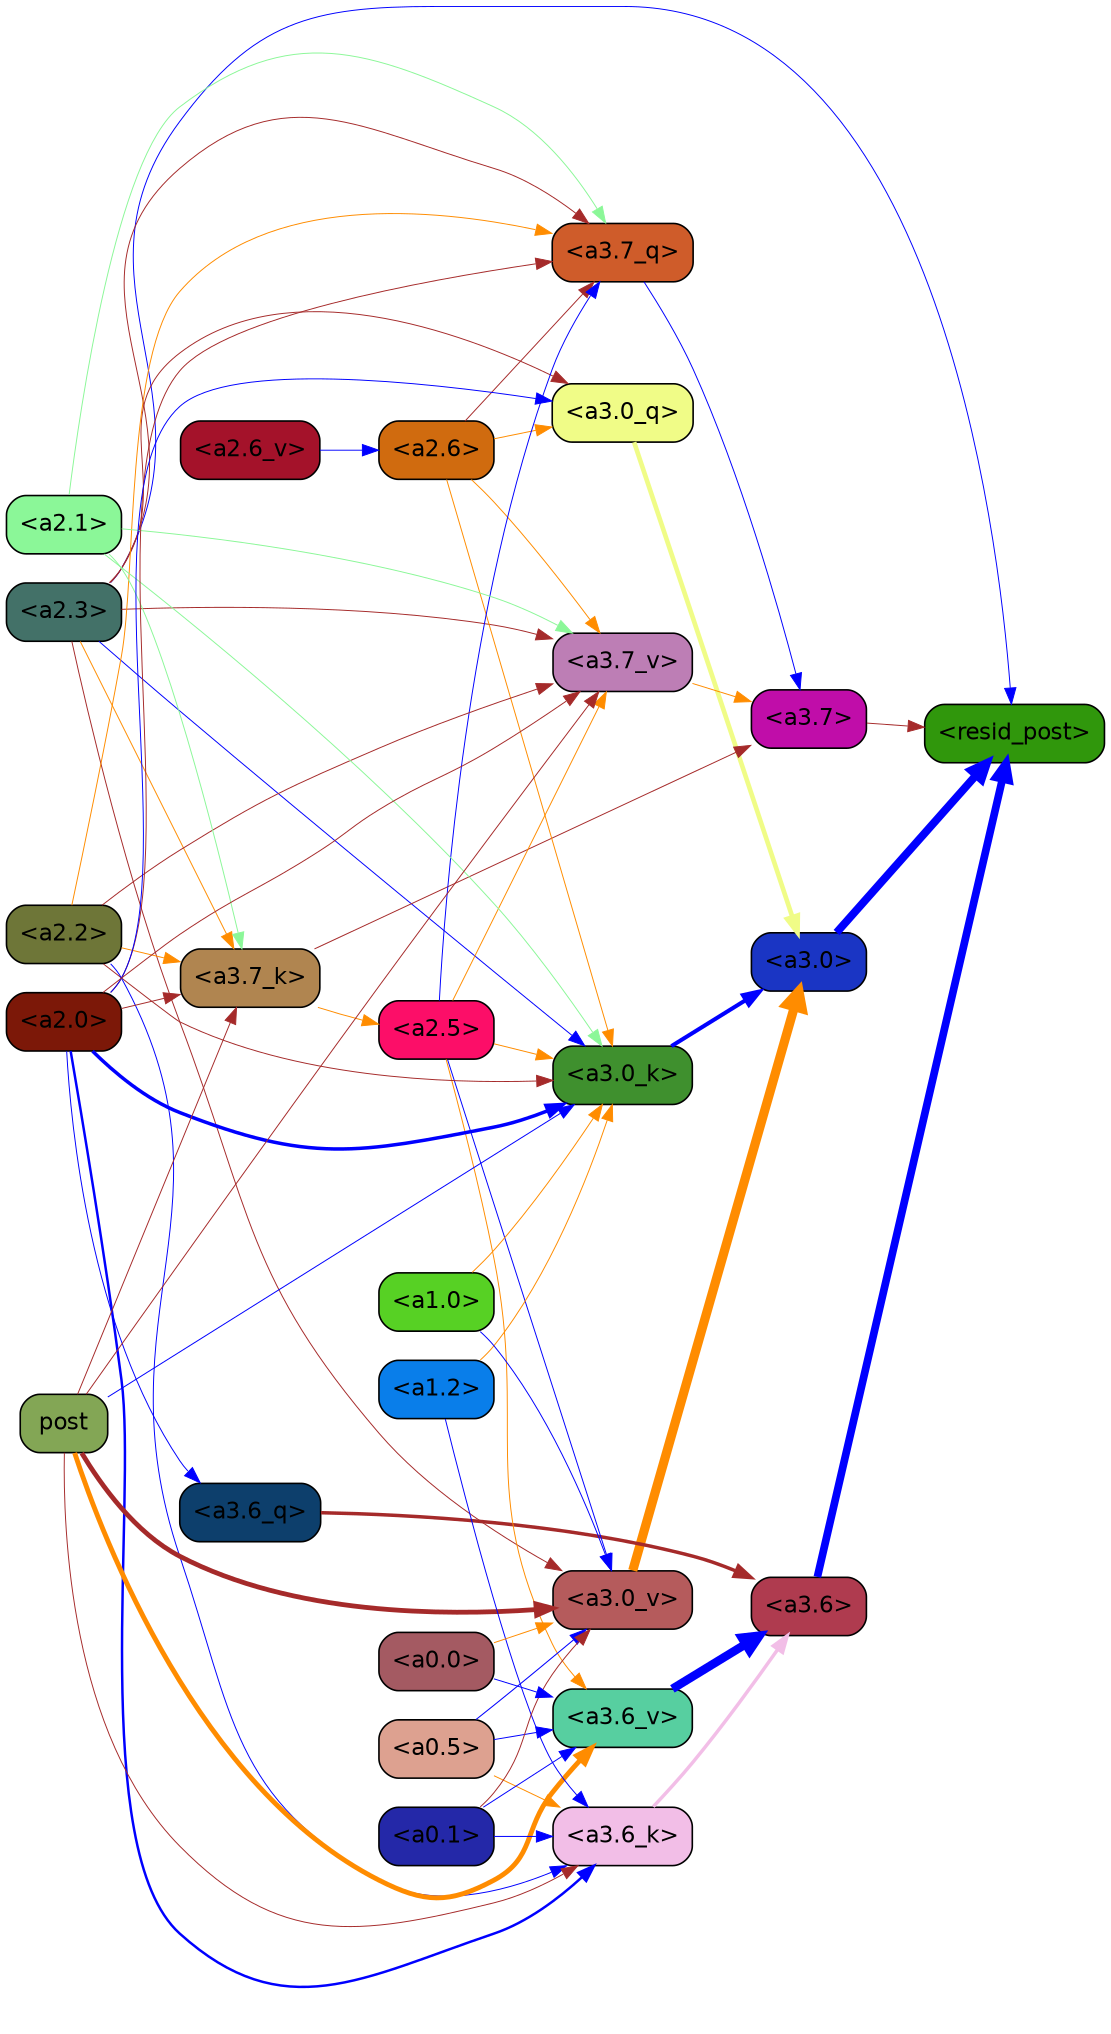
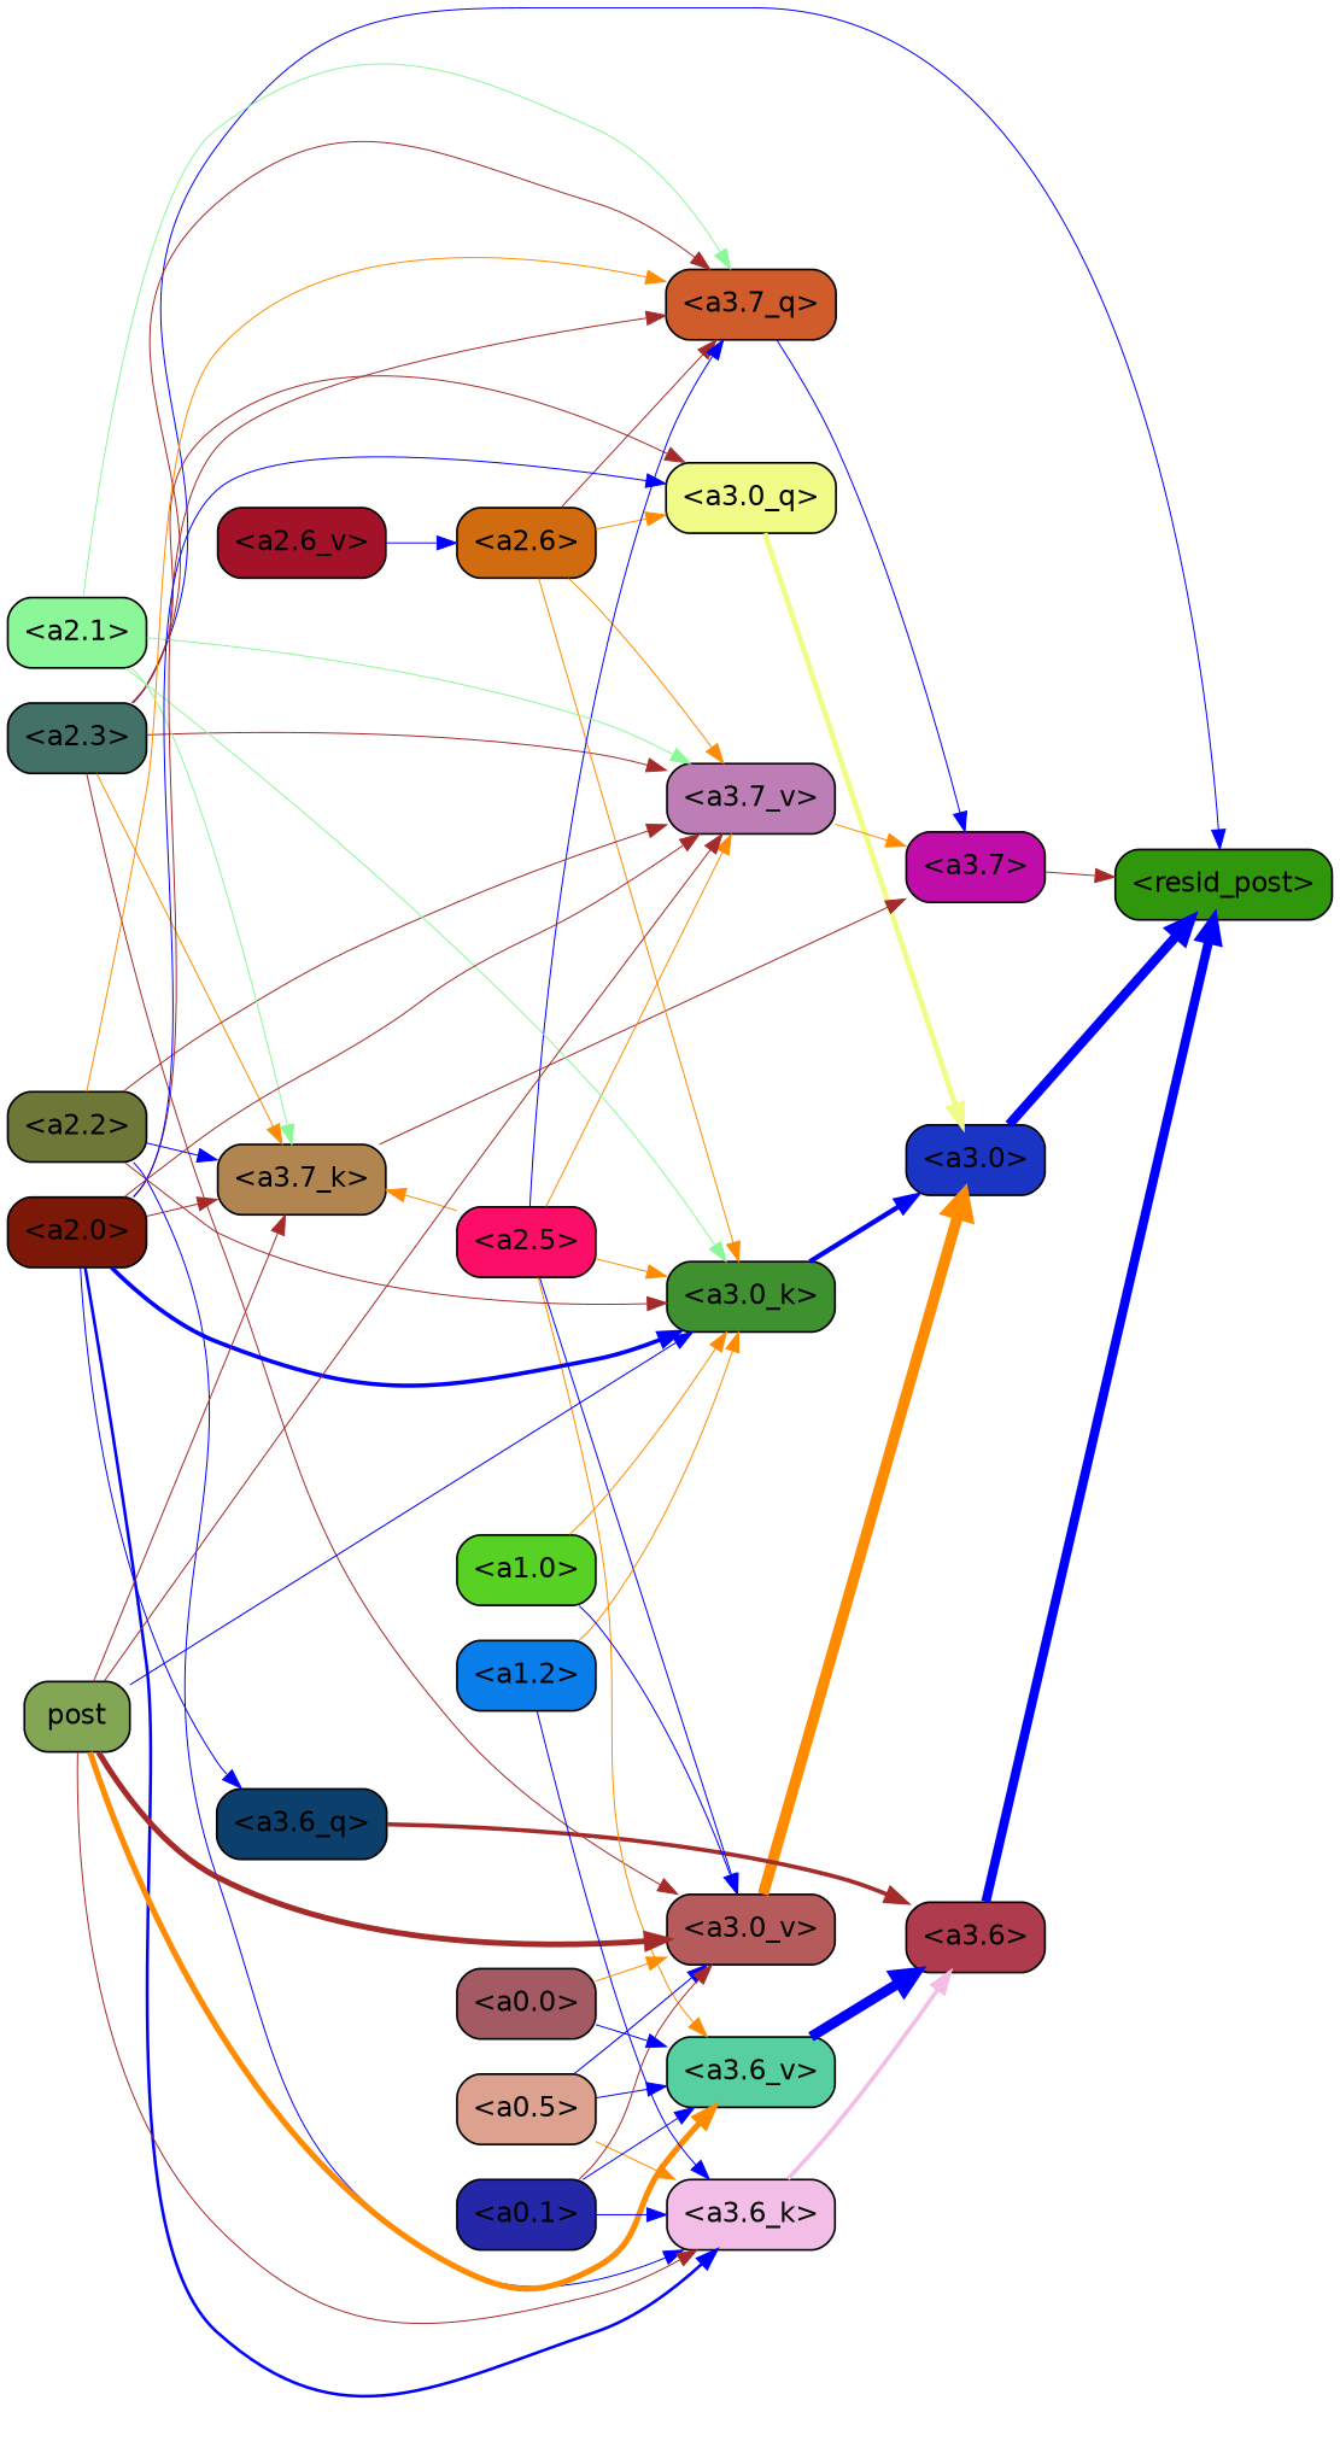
  strict digraph {
    rankdir=LR
    splines=true
    node [color=black fontname=Helvetica shape=box style="filled, rounded"]
    edge [color=blue penwidth=0.6]
    "<a3.7>" [fillcolor="#c00da9"]
    "<resid_post>" [fillcolor="#30970c"]
    "<a3.6>" [fillcolor="#af3b4f"]
    "<a3.0>" [fillcolor="#1a35c4"]
    "<a2.3>" [fillcolor="#437168"]
    "<a3.7_q>" [fillcolor="#cf5c2a"]
    "<a3.0_q>" [fillcolor="#f0fc87"]
    "<a3.7_k>" [fillcolor="#b08550"]
    "<a3.0_k>" [fillcolor="#3f902e"]
    "<a3.7_v>" [fillcolor="#bd7eb5"]
    "<a3.0_v>" [fillcolor="#b55b5c"]
    "<a3.6_q>" [fillcolor="#0d3f6c"]
    "<a3.6_k>" [fillcolor="#f2bee7"]
    "<a3.6_v>" [fillcolor="#57cfa0"]
    "<a2.6>" [fillcolor="#d06b0f"]
    "<a2.5>" [fillcolor="#fc0e68"]
    "<a2.2>" [fillcolor="#6e7638"]
    "<a2.1>" [fillcolor="#8bf798"]
    "<a2.0>" [fillcolor="#7c1808"]
    n20 [fillcolor="#83a655" label=post]
    "<a1.2>" [fillcolor="#097eea"]
    "<a1.0>" [fillcolor="#57d124"]
    "<a0.5>" [fillcolor="#dda190"]
    "<a0.1>" [fillcolor="#2428a8"]
    "<a0.0>" [fillcolor="#a45a62"]
    "<a2.6_v>" [fillcolor="#a4122a"]
    "<a3.7>" -> "<resid_post>" [color=brown]
    "<a3.6>" -> "<resid_post>" [penwidth=4.753257989883423]
    "<a3.0>" -> "<resid_post>" [penwidth=4.90053927898407]
    "<a2.3>" -> "<resid_post>"
    "<a2.3>" -> "<a3.7_q>" [color=brown]
    "<a2.3>" -> "<a3.0_q>" [color=brown]
    "<a2.3>" -> "<a3.7_k>" [color=darkorange]
-   "<a2.3>" -> "<a3.0_k>"
    "<a2.3>" -> "<a3.7_v>" [color=brown]
    "<a2.3>" -> "<a3.0_v>" [color=brown]
    "<a3.7_q>" -> "<a3.7>"
    "<a3.0_q>" -> "<a3.0>" [color="#f0fc87" penwidth=2.870753765106201]
    "<a3.7_k>" -> "<a3.7>" [color=brown]
    "<a3.0_k>" -> "<a3.0>" [penwidth=2.520303964614868]
    "<a3.7_v>" -> "<a3.7>" [color=darkorange]
    "<a3.0_v>" -> "<a3.0>" [color=darkorange penwidth=5.680712580680847]
    "<a3.6_q>" -> "<a3.6>" [color=brown penwidth=2.160832464694977]
    "<a3.6_k>" -> "<a3.6>" [color="#f2bee7" penwidth=2.13908451795578]
    "<a3.6_v>" -> "<a3.6>" [penwidth=5.297133803367615]
    "<a2.6>" -> "<a3.7_q>" [color=brown]
    "<a2.6>" -> "<a3.0_q>" [color=darkorange]
    "<a2.6>" -> "<a3.0_k>" [color=darkorange]
    "<a2.6>" -> "<a3.7_v>" [color=darkorange]
    "<a2.5>" -> "<a3.7_q>"
-   "<a3.7_k>" -> "<a2.5>" [color=darkorange]
+   "<a2.5>" -> "<a3.7_k>" [color=darkorange]
    "<a2.5>" -> "<a3.0_k>" [color=darkorange]
    "<a2.5>" -> "<a3.7_v>" [color=darkorange]
    "<a2.5>" -> "<a3.0_v>"
    "<a2.5>" -> "<a3.6_v>" [color=darkorange]
    "<a2.2>" -> "<a3.7_q>" [color=darkorange]
-   "<a2.2>" -> "<a3.7_k>" [color=darkorange]
+   "<a2.2>" -> "<a3.7_k>"
    "<a2.2>" -> "<a3.0_k>" [color=brown]
    "<a2.2>" -> "<a3.7_v>" [color=brown]
    "<a2.2>" -> "<a3.6_k>"
    "<a2.1>" -> "<a3.7_q>" [color="#8bf798"]
    "<a2.1>" -> "<a3.7_k>" [color="#8bf798"]
    "<a2.1>" -> "<a3.0_k>" [color="#8bf798"]
    "<a2.1>" -> "<a3.7_v>" [color="#8bf798"]
    "<a2.0>" -> "<a3.7_q>" [color=brown]
    "<a2.0>" -> "<a3.0_q>"
    "<a2.0>" -> "<a3.7_k>" [color=brown]
    "<a2.0>" -> "<a3.0_k>" [penwidth=2.172017753124237]
    "<a2.0>" -> "<a3.7_v>" [color=brown]
    "<a2.0>" -> "<a3.6_q>"
    "<a2.0>" -> "<a3.6_k>" [penwidth=1.5348684191703796]
    n20 -> "<a3.7_k>" [color=brown]
    n20 -> "<a3.0_k>" [penwidth=0.6117386221885681]
    n20 -> "<a3.7_v>" [color=brown]
    n20 -> "<a3.0_v>" [color=brown penwidth=2.969020187854767]
    n20 -> "<a3.6_k>" [color=brown]
    n20 -> "<a3.6_v>" [color=darkorange penwidth=3.0186105966567993]
    "<a1.2>" -> "<a3.0_k>" [color=darkorange]
    "<a1.2>" -> "<a3.6_k>"
    "<a1.0>" -> "<a3.0_k>" [color=darkorange]
    "<a1.0>" -> "<a3.0_v>"
    "<a0.5>" -> "<a3.0_v>" [penwidth=0.6409564018249512]
    "<a0.5>" -> "<a3.6_k>" [color=darkorange]
    "<a0.5>" -> "<a3.6_v>"
    "<a0.1>" -> "<a3.0_v>" [color=brown]
    "<a0.1>" -> "<a3.6_k>"
    "<a0.1>" -> "<a3.6_v>"
    "<a0.0>" -> "<a3.0_v>" [color=darkorange]
    "<a0.0>" -> "<a3.6_v>"
    "<a2.6_v>" -> "<a2.6>"
  }
